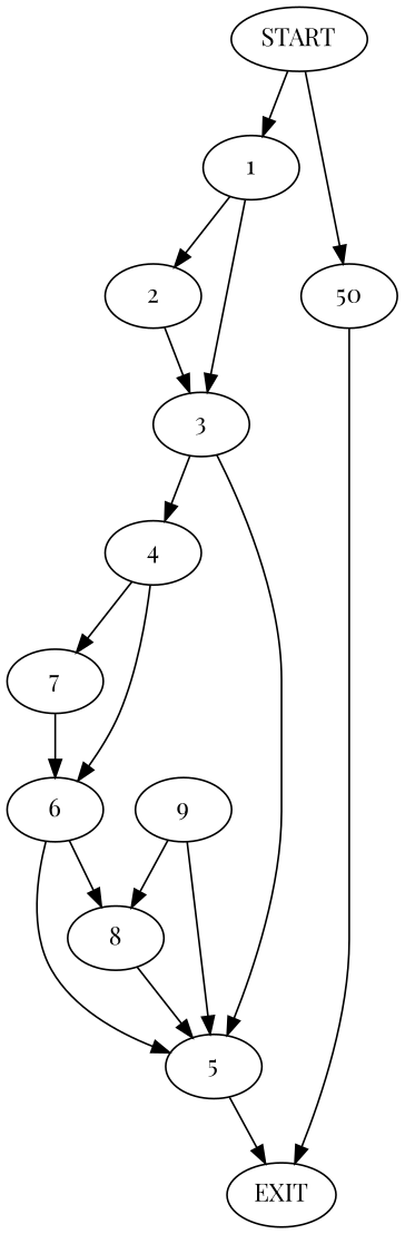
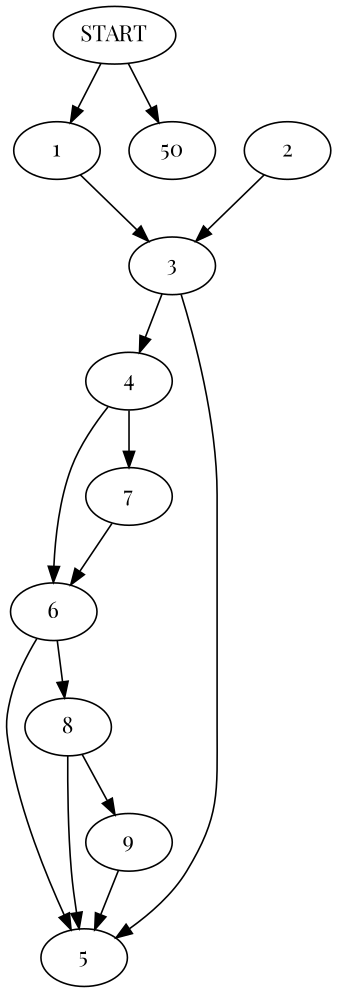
  digraph {
    fontname="Playfair Display"
    node [fontname="Playfair Display"]
    edge [fontname="Playfair Display"]
    n1 [label=START]
    1
    n3 [label=50]
    2
    3
-   n6 [label=EXIT]
    4
    5
    6
    7
    8
    9
    n1 -> 1
    n1 -> n3
-   1 -> 2
    1 -> 3
-   n3 -> n6
    2 -> 3
    3 -> 4
    3 -> 5
    4 -> 6
    4 -> 7
-   5 -> n6
    6 -> 5
    6 -> 8
    7 -> 6
    8 -> 5
-   9 -> 8
+   8 -> 9
    9 -> 5
  }
